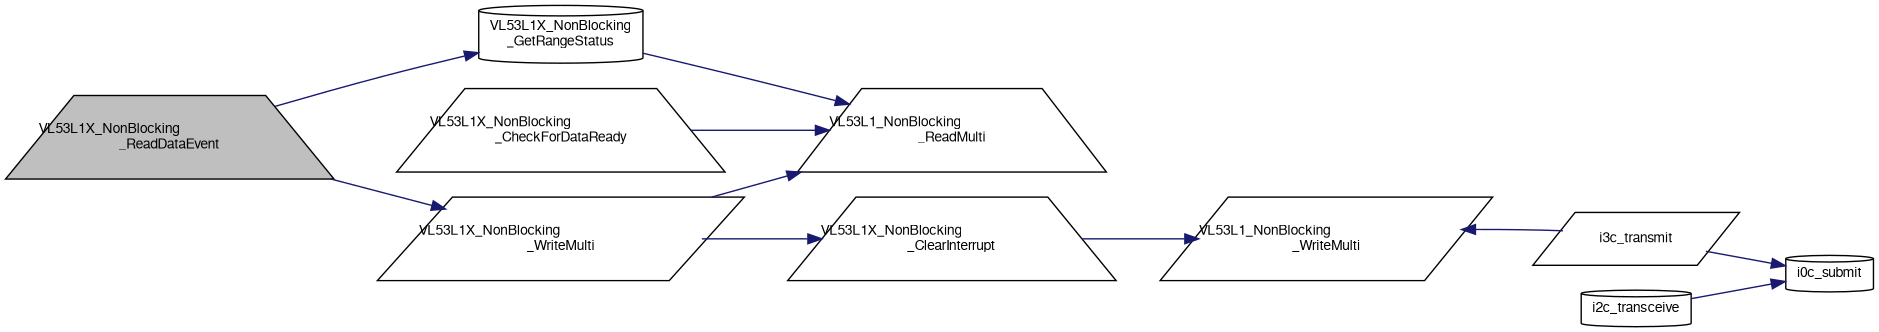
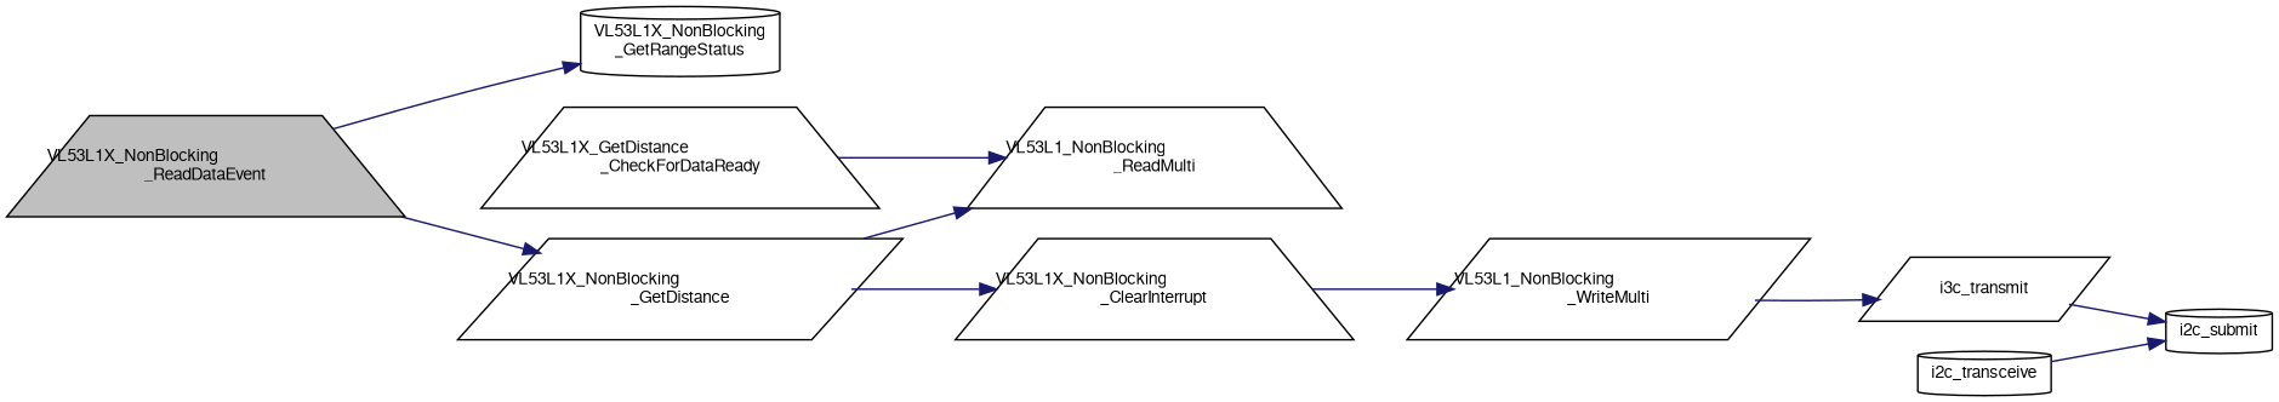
  digraph {
    rankdir=LR
    node [color=black fillcolor=white fontname=FreeSans fontsize=10 shape=trapezium style=filled]
    edge [color=midnightblue fontname=FreeSans fontsize=10 labelfontname=FreeSans labelfontsize=10 style=solid]
    n1 [fillcolor=grey75 fontcolor=black height=0.2 label="VL53L1X_NonBlocking\l_ReadDataEvent" width=0.4]
-   n2 [height=0.2 label="VL53L1X_NonBlocking\l_WriteMulti" shape=parallelogram width=0.4]
+   n2 [height=0.2 label="VL53L1X_NonBlocking\l_GetDistance" shape=parallelogram width=0.4]
    n3 [height=0.2 label="VL53L1X_NonBlocking\l_GetRangeStatus" shape=cylinder width=0.4]
-   n4 [height=0.2 label="VL53L1X_NonBlocking\l_CheckForDataReady" width=0.4]
+   n4 [height=0.2 label="VL53L1X_GetDistance\l_CheckForDataReady" width=0.4]
    n5 [height=0.2 label="VL53L1_NonBlocking\l_ReadMulti" width=0.4]
    n6 [height=0.2 label="VL53L1X_NonBlocking\l_ClearInterrupt" width=0.4]
    n7 [height=0.2 label="VL53L1_NonBlocking\l_WriteMulti" shape=parallelogram width=0.4]
    n8 [height=0.2 label=i2c_transceive shape=cylinder width=0.4]
-   n9 [height=0.2 label=i0c_submit shape=cylinder width=0.4]
+   n9 [height=0.2 label=i2c_submit shape=cylinder width=0.4]
    n10 [height=0.2 label=i3c_transmit shape=parallelogram width=0.4]
    n1 -> n2
    n1 -> n3
    n2 -> n5
    n2 -> n6
-   n3 -> n5
    n4 -> n5
    n6 -> n7
-   n10 -> n7
+   n7 -> n10
    n8 -> n9
    n10 -> n9
  }
